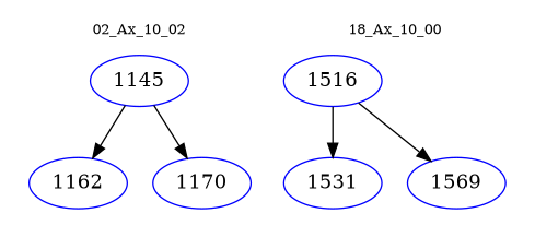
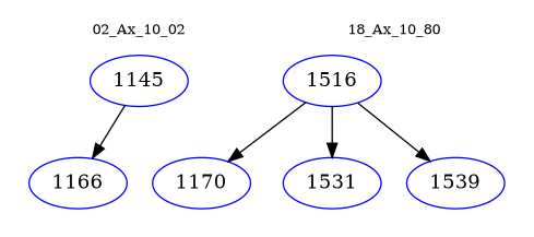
  digraph {
    node [color=blue]
    edge [color=black]
    n1 [label=1145]
-   n2 [label=1162]
+   n2 [label=1166]
    n3 [label=1170]
    n4 [label=1516]
    n5 [label=1531]
-   n6 [label=1569]
+   n6 [label=1539]
    subgraph cluster_1 {
      color=white
      fontsize=10
      label="02_Ax_10_02"
      n1
      n2
      n3
    }
    subgraph cluster_2 {
      color=white
      fontsize=10
-     label="18_Ax_10_00"
+     label="18_Ax_10_80"
      n4
      n5
      n6
    }
    n1 -> n2
-   n1 -> n3
+   n4 -> n3
    n4 -> n5
    n4 -> n6
  }
